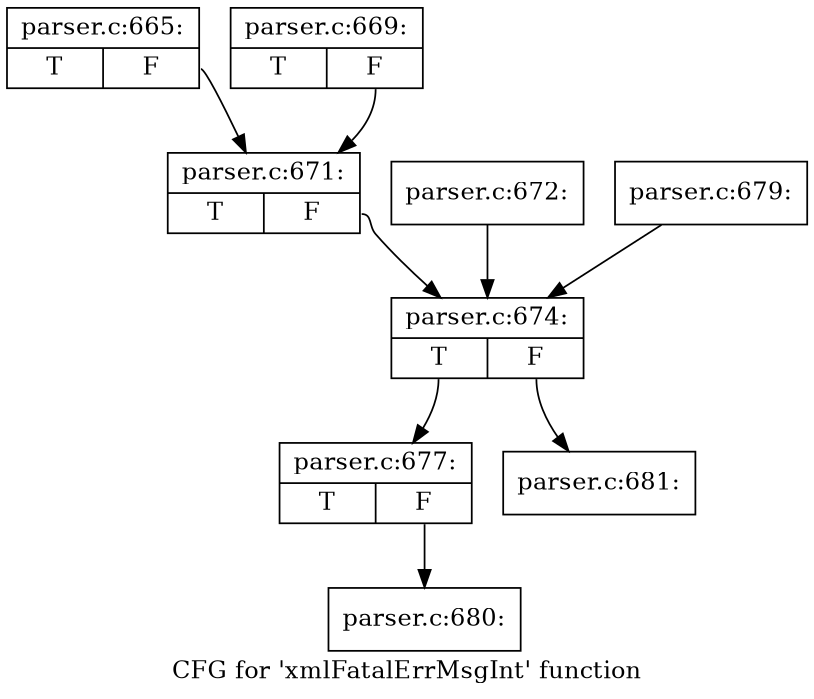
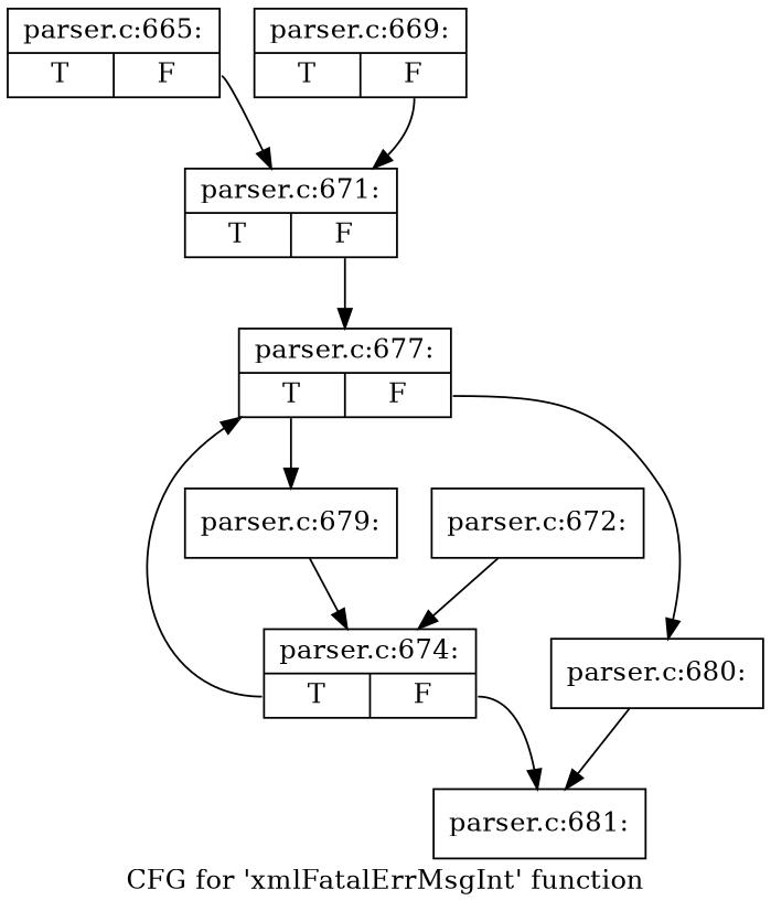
  digraph {
    label="CFG for 'xmlFatalErrMsgInt' function"
    node [shape=record]
    edge [tailport=s1]
    n1 [label="{parser.c:665:|{<s0>T|<s1>F}}"]
    n2 [label="{parser.c:671:|{<s0>T|<s1>F}}"]
    n3 [label="{parser.c:674:|{<s0>T|<s1>F}}"]
    n4 [label="{parser.c:669:|{<s0>T|<s1>F}}"]
    n5 [label="{parser.c:672:}"]
    n6 [label="{parser.c:681:}"]
    n7 [label="{parser.c:677:|{<s0>T|<s1>F}}"]
    n8 [label="{parser.c:679:}"]
    n9 [label="{parser.c:680:}"]
    n1 -> n2
-   n2 -> n3
+   n2 -> n7
    n3 -> n6
    n3 -> n7 [tailport=s0]
    n4 -> n2
    n5 -> n3 [tailport=s0]
+   n7 -> n8 [tailport=s0]
    n7 -> n9
    n8 -> n3 [tailport=s0]
+   n9 -> n6 [tailport=s0]
  }
